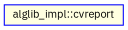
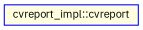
  digraph {
    rankdir=TB
    fontname="IBM Plex Sans"
-   n1 [color=blue fillcolor=lightyellow fontname="IBM Plex Sans" fontsize=10 height=0.2 label="alglib_impl::cvreport" shape=record style=filled width=0.4]
+   n1 [color=blue fillcolor=lightyellow fontname="IBM Plex Sans" fontsize=10 height=0.2 label="cvreport_impl::cvreport" shape=record style=filled width=0.4]
  }
